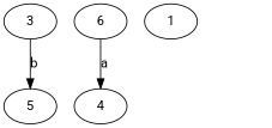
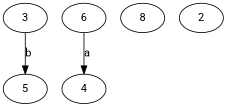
  strict digraph {
    fontname=Roboto
    node [fontname=Roboto]
    edge [fontname=Roboto]
    n1 [label=5]
    3
    6
    4
-   1
+   1 [label=8]
+   2
    3 -> n1 [label=b]
    6 -> 4 [label=a]
  }
